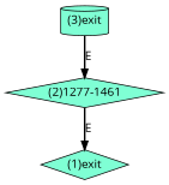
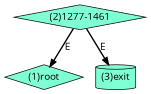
  digraph {
    fontname="Open Sans"
    node [fillcolor=aquamarine fontname="Open Sans" shape=diamond style=filled]
    edge [fontname="Open Sans" style=bold]
-   n1 [label="(1)exit"]
+   n1 [label="(1)root"]
    n2 [label="(2)1277-1461"]
    n3 [label="(3)exit" shape=cylinder]
    n2 -> n1 [label=E]
-   n3 -> n2 [label=E]
+   n2 -> n3 [label=E]
  }
